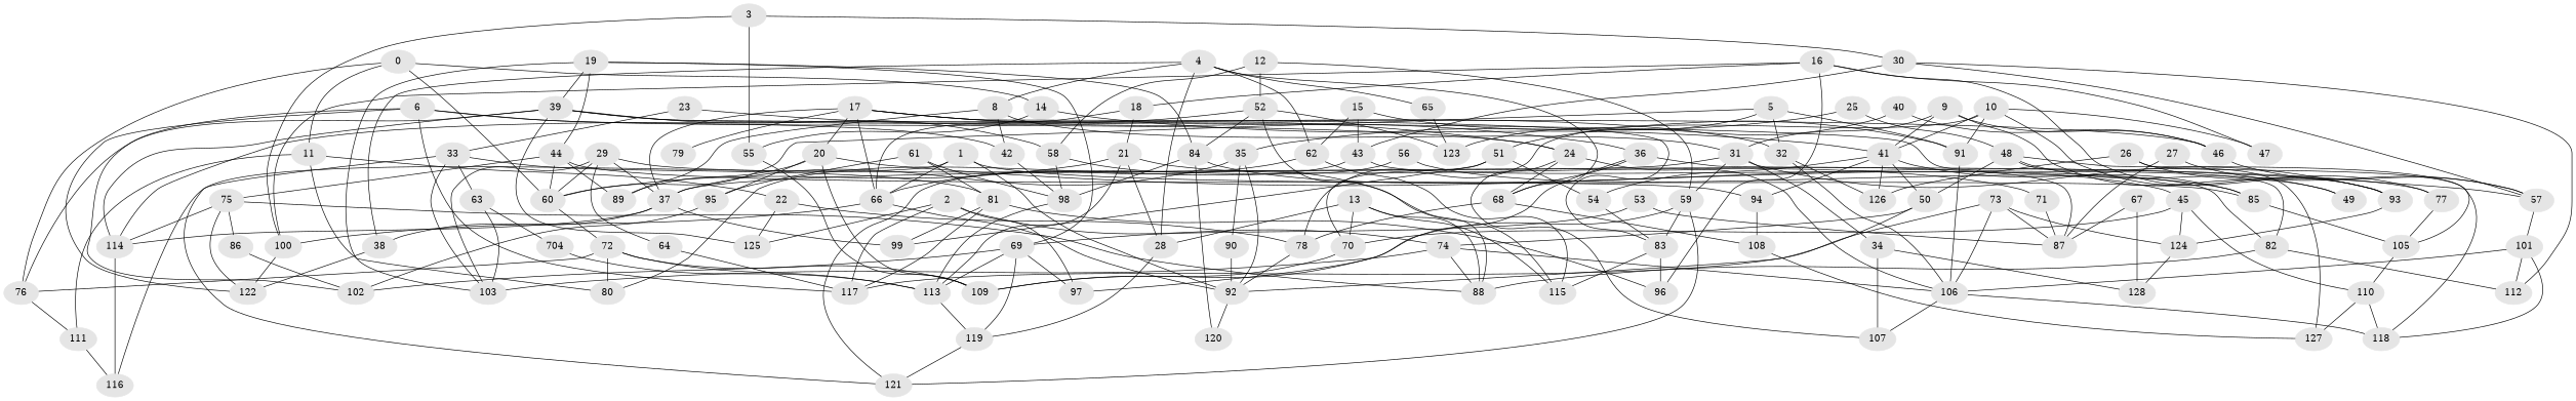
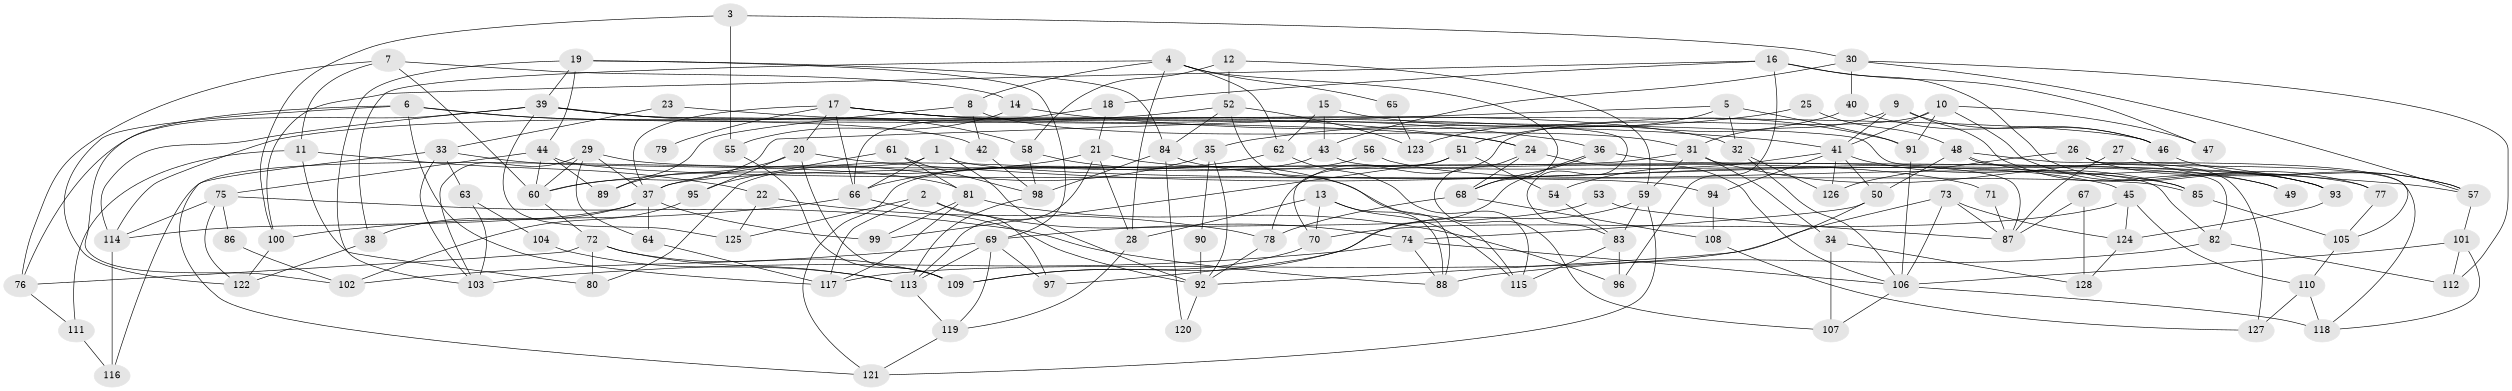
  graph {
    node [color=gray90 style=filled]
    1
    66
    85
    92
    116
    100
    105
    120
    2
    74
    97
    117
    125
    88
    103
    106
    3
    30
    55
    43
    57
    40
    112
    109
    122
    4
    8
    28
    38
    62
    65
    68
    42
    31
    89
    119
    115
    123
    78
    108
    5
    32
    60
    91
    126
    72
    6
    24
    102
    107
    98
-   7 [label=0]
+   7
    11
    14
    76
    22
    80
    111
    41
    93
    59
    37
    34
    9
    46
    49
    50
    54
    94
    10
    47
    124
    12
    52
    58
    84
    114
    83
    121
    13
    70
    15
    82
    16
    18
    96
    21
    17
    20
    36
    79
    95
    87
    64
    99
    71
    113
    19
    39
    44
    69
    75
    45
    101
    23
    33
    63
    81
    118
    25
    35
    48
    90
    127
    26
    77
    110
    27
    29
    51
    128
-   104 [label=704]
+   104
    86
    53
    56
    61
    67
    73
    1 -- 66
    1 -- 85
    1 -- 92
    1 -- 116
    66 -- 92
    66 -- 100
    85 -- 105
    92 -- 120
    100 -- 122
    105 -- 110
    2 -- 74
    2 -- 97
    2 -- 117
    2 -- 125
    74 -- 88
    74 -- 103
    74 -- 106
    106 -- 107
    106 -- 118
    3 -- 100
    3 -- 30
    3 -- 55
    30 -- 43
    30 -- 57
+   30 -- 40
    30 -- 112
    55 -- 109
    43 -- 80
    43 -- 82
    57 -- 101
    40 -- 46
    40 -- 51
    4 -- 8
    4 -- 28
    4 -- 38
    4 -- 62
    4 -- 65
    4 -- 68
    8 -- 42
    8 -- 31
    8 -- 89
    28 -- 119
    38 -- 122
    62 -- 66
    62 -- 115
    65 -- 123
    68 -- 78
    68 -- 108
    42 -- 98
    31 -- 93
    31 -- 59
    31 -- 37
    31 -- 34
    119 -- 121
    78 -- 92
    108 -- 127
    5 -- 123
    5 -- 32
    5 -- 60
    5 -- 91
    32 -- 106
    32 -- 126
    60 -- 72
    91 -- 106
    72 -- 109
    72 -- 76
    72 -- 80
    72 -- 113
    6 -- 117
    6 -- 122
    6 -- 42
    6 -- 24
    6 -- 102
    24 -- 106
    24 -- 68
    24 -- 107
    98 -- 113
    7 -- 60
    7 -- 11
    7 -- 14
    7 -- 76
    11 -- 22
    11 -- 80
    11 -- 111
    14 -- 55
    14 -- 41
    76 -- 111
    22 -- 125
    22 -- 78
    111 -- 116
    41 -- 85
    41 -- 126
    41 -- 50
    41 -- 54
    41 -- 94
    93 -- 124
    59 -- 109
    59 -- 83
    59 -- 121
    37 -- 38
    37 -- 114
+   37 -- 64
    37 -- 99
    34 -- 107
    34 -- 128
    9 -- 31
    9 -- 41
    9 -- 46
    9 -- 49
    46 -- 57
    50 -- 92
    50 -- 74
    54 -- 83
    94 -- 108
    10 -- 78
    10 -- 91
    10 -- 41
    10 -- 93
    10 -- 47
    124 -- 128
    12 -- 59
    12 -- 52
    12 -- 58
    52 -- 88
    52 -- 123
    52 -- 84
    52 -- 114
    58 -- 115
    58 -- 98
    84 -- 120
    84 -- 98
    84 -- 45
    114 -- 116
    83 -- 115
    83 -- 96
    13 -- 88
    13 -- 28
    13 -- 115
    13 -- 70
    70 -- 109
    15 -- 43
    15 -- 62
    15 -- 91
    82 -- 88
    82 -- 112
    16 -- 100
    16 -- 93
    16 -- 47
    16 -- 18
    16 -- 96
    18 -- 66
    18 -- 21
    21 -- 28
    21 -- 60
    21 -- 71
    21 -- 113
    17 -- 66
    17 -- 32
    17 -- 37
    17 -- 83
    17 -- 20
    17 -- 36
    17 -- 79
    20 -- 57
    20 -- 109
    20 -- 89
    20 -- 95
    36 -- 97
    36 -- 68
    36 -- 87
    95 -- 102
    64 -- 117
    71 -- 87
    113 -- 119
    19 -- 103
    19 -- 84
    19 -- 39
    19 -- 44
    19 -- 69
    39 -- 125
    39 -- 76
    39 -- 46
    39 -- 58
    39 -- 114
    39 -- 82
    44 -- 89
    44 -- 60
    44 -- 94
    44 -- 75
    69 -- 97
    69 -- 119
    69 -- 102
    69 -- 113
    75 -- 88
    75 -- 122
    75 -- 114
    75 -- 86
    45 -- 124
    45 -- 70
    45 -- 110
    101 -- 106
    101 -- 112
    101 -- 118
    23 -- 24
    23 -- 33
    33 -- 103
    33 -- 121
    33 -- 63
    33 -- 81
    63 -- 103
    63 -- 104
    81 -- 117
    81 -- 96
    81 -- 99
    25 -- 35
    25 -- 48
    35 -- 92
    35 -- 37
    35 -- 90
    48 -- 49
    48 -- 50
    48 -- 118
    48 -- 127
    90 -- 92
    26 -- 105
    26 -- 126
    26 -- 77
    77 -- 105
    110 -- 118
    110 -- 127
    27 -- 57
    27 -- 87
    29 -- 103
    29 -- 60
    29 -- 37
    29 -- 64
    29 -- 77
    51 -- 54
    51 -- 70
    51 -- 99
    104 -- 113
    86 -- 102
    53 -- 87
    53 -- 69
    56 -- 85
    56 -- 121
    61 -- 98
    61 -- 95
    61 -- 81
    67 -- 87
    67 -- 128
    73 -- 117
    73 -- 106
    73 -- 124
    73 -- 87
  }
